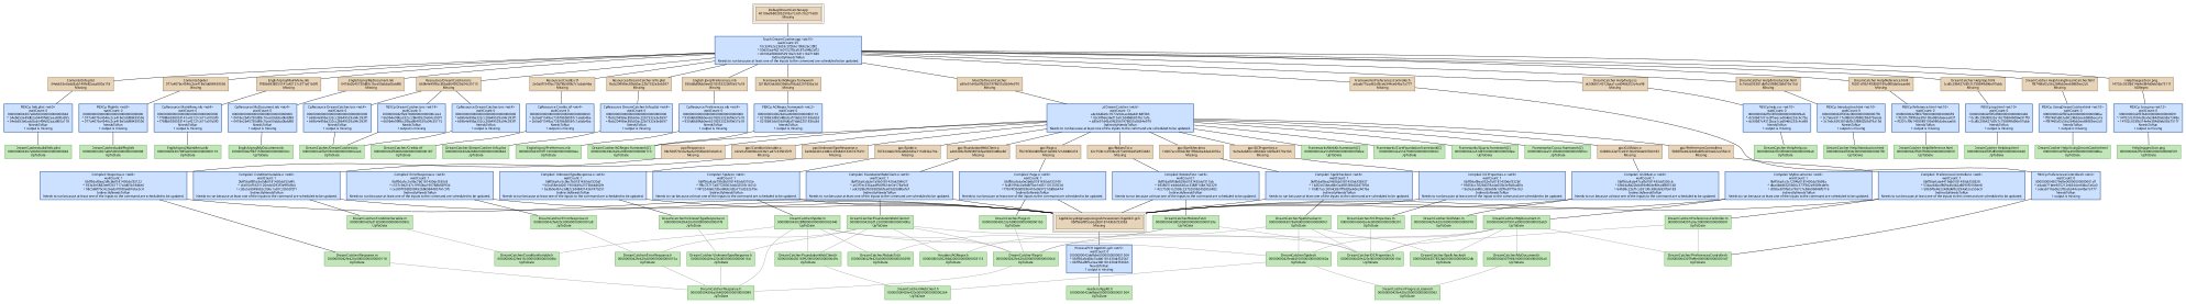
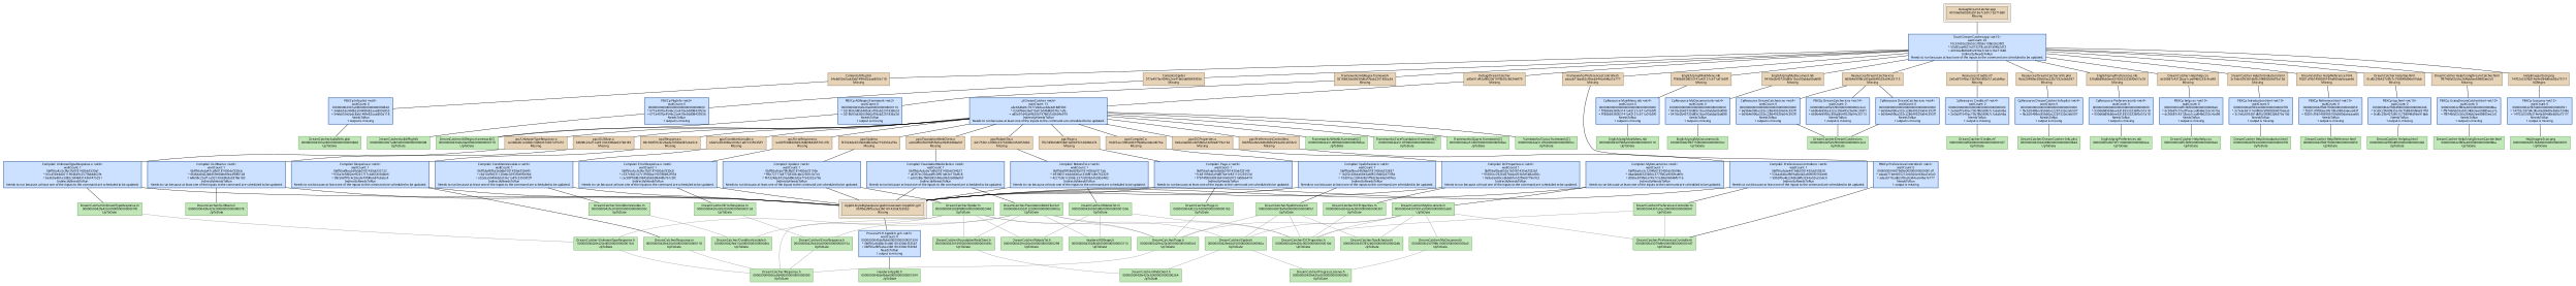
  digraph {
    concentrate=false
    node [color="0.3 0.5 0.6" fillcolor="0.3 0.2 0.9" fontname=Monaco fontsize=9 shape=box style=filled]
    edge [arrowhead=none arrowtail=normal color=black style=solid]
    n1 [color="0.1 0.5 0.5" fillcolor="0.1 0.2 0.9" label="Debug/DreamCatcher.app\n40106ef6802852918a7c3d1c1b271680\nMissing" peripheries=3]
    n2 [color="0.6 0.5 0.7" fillcolor="0.6 0.2 1.0" label="Touch DreamCatcher.app <wt:15>\nwaitCount: 25\n10c33452e23653c3f2b6c19bb26c3bf2\n^ 50d35aa4621e015278cafc87a94b2d72\n= 40106ef6802852918a7c3d1c1b271680\nIndirectlyNeedsToRun\nNeeds to run because at least one of the inputs to the command are scheduled to be updated." style="filled,bold"]
    n3 [color="0.1 0.5 0.5" fillcolor="0.1 0.2 0.9" label="Contents/Info.plist\n34eb653e0adc8ab149fe82aaa800a118\nMissing"]
    n4 [color="0.1 0.5 0.5" fillcolor="0.1 0.2 0.9" label="Contents/Spider\n077a407bc4546c2ce418e5dd98439556\nMissing"]
    n5 [color="0.1 0.5 0.5" fillcolor="0.1 0.2 0.9" label="Frameworks/AGRegex.framework\n0218b93dc65639d6af7dab2201836a3d\nMissing"]
    n6 [color="0.1 0.5 0.5" fillcolor="0.1 0.2 0.9" label="Frameworks/PreferencesController.h\nadaab71bad62cf8ceb344ce64ba7a777\nMissing"]
    n7 [color="0.1 0.5 0.5" fillcolor="0.1 0.2 0.9" label="English.lproj/MainMenu.nib\nf788b6938053141a42121c671a01b5f0\nMissing"]
    n8 [color="0.1 0.5 0.5" fillcolor="0.1 0.2 0.9" label="English.lproj/MyDocument.nib\n0418e2b45730d89c1bce00abba0bdd98\nMissing"]
    n9 [color="0.1 0.5 0.5" fillcolor="0.1 0.2 0.9" label="Resources/DreamCatcher.icns\n669b4e99f8cc85ba8649529a04c35115\nMissing"]
    n10 [color="0.1 0.5 0.5" fillcolor="0.1 0.2 0.9" label="Resources/Credits.rtf\n2e0a6f1549ac73b78b580b7c1a6ab4ba\nMissing"]
    n11 [color="0.1 0.5 0.5" fillcolor="0.1 0.2 0.9" label="Resources/DreamCatcher-Info.plist\nfbcb20498ec85b60ac22b7332e3eb597\nMissing"]
    n12 [color="0.1 0.5 0.5" fillcolor="0.1 0.2 0.9" label="English.lproj/Preferences.nib\n930d6b89bb0ee63183533236f0e57a18\nMissing"]
-   n13 [color="0.1 0.5 0.5" fillcolor="0.1 0.2 0.9" label="MacOS/DreamCatcher\na80e91d43a9f62061978655c8634e979\nMissing"]
+   n13 [color="0.1 0.5 0.5" fillcolor="0.1 0.2 0.9" label="Debug/DreamCatcher\na80e91d43a9f62061978655c8634e979\nMissing"]
    n14 [color="0.1 0.5 0.5" fillcolor="0.1 0.2 0.9" label="DreamCatcher Help/help.css\ndc50687c4312baa1cad0466253c4ce98\nMissing"]
    n15 [color="0.1 0.5 0.5" fillcolor="0.1 0.2 0.9" label="DreamCatcher Help/Introduction.html\n3c7e6c695381dbf5c5f8802b9d79a15d\nMissing"]
    n16 [color="0.1 0.5 0.5" fillcolor="0.1 0.2 0.9" label="DreamCatcher Help/Reference.html\nf0201cf9b1493089199a980da6eaae66\nMissing"]
    n17 [color="0.1 0.5 0.5" fillcolor="0.1 0.2 0.9" label="DreamCatcher Help/top.html\n0cd0c29b427c8fc7c758849d96e91bbb\nMissing"]
    n18 [color="0.1 0.5 0.5" fillcolor="0.1 0.2 0.9" label="DreamCatcher Help/UsingDreamCatcher.html\nff8746faf2c56c264bb3ee69885ee2c0\nMissing"]
    n19 [color="0.1 0.5 0.5" fillcolor="0.1 0.2 0.9" label="HelpImages/Icon.png\n14702c033fb314e4e384d0eb58a7511f\nAGRegex"]
    n20 [color="0.6 0.5 0.7" fillcolor="0.6 0.2 1.0" label="PBXCp Info.plist <wt:0>\nwaitCount: 0\n000000004307a0b5000000000000084d\n^ 34eb653e49db2a0449fe82aaa800a955\n= 34eb653e0adc8ab149fe82aaa800a118\nNeedsToRun\n1 output is missing" style="filled,bold"]
    n21 [label="DreamCatcher.build/Info.plist\n000000004307a0b5000000000000084d\nUpToDate"]
    n22 [color="0.6 0.5 0.7" fillcolor="0.6 0.2 1.0" label="PBXCp PkgInfo <wt:0>\nwaitCount: 0\n00000000000000000000000000000000\n^ 077a407bc4546c2ce418e5dd98439556\n= 077a407bc4546c2ce418e5dd98439556\nNeedsToRun\n1 output is missing" style="filled,bold"]
    n23 [label="DreamCatcher.build/PkgInfo\n000000004307a0b50000000000000008\nUpToDate"]
    n24 [color="0.6 0.5 0.7" fillcolor="0.6 0.2 1.0" label="PBXCp AGRegex.framework <wt:2>\nwaitCount: 0\n000000004302b20a0000000000000110\n^ 0218b93d85548bdcaf7dab2201836b2d\n= 0218b93dc65639d6af7dab2201836a3d\nNeedsToRun\n1 output is missing" style="filled,bold"]
    n25 [label="DreamCatcher/AGRegex.framework[C]\n000000004302b20a0000000000000110\nUpToDate"]
    n26 [color="0.6 0.5 0.7" fillcolor="0.6 0.2 1.0" label="PBXCp PreferencesController.h <wt:2>\nwaitCount: 0\n0000000043079d9e00000000000001d7\n^ adaab71bee655212eb344ce64ba7a6a0\n= adaab71bad62cf8ceb344ce64ba7a777\nNeedsToRun\n1 output is missing" style="filled,bold"]
    n27 [label="DreamCatcher/PreferencesController.h\n0000000043079d9e00000000000001d7\nUpToDate"]
    n28 [color="0.6 0.5 0.7" fillcolor="0.6 0.2 1.0" label="CpResource MainMenu.nib <wt:4>\nwaitCount: 0\n00000000000000000000000000000000\n^ f788b6938053141a42121c671a01b5f0\n= f788b6938053141a42121c671a01b5f0\nNeedsToRun\n1 output is missing" style="filled,bold"]
    n29 [label="English.lproj/MainMenu.nib\n000000004307985e0000000000000110\nUpToDate"]
    n30 [color="0.6 0.5 0.7" fillcolor="0.6 0.2 1.0" label="CpResource MyDocument.nib <wt:4>\nwaitCount: 0\n00000000000000000000000000000000\n^ 0418e2b45730d89c1bce00abba0bdd98\n= 0418e2b45730d89c1bce00abba0bdd98\nNeedsToRun\n1 output is missing" style="filled,bold"]
    n31 [label="English.lproj/MyDocument.nib\n0000000042ffb71500000000000000cc\nUpToDate"]
    n32 [color="0.6 0.5 0.7" fillcolor="0.6 0.2 1.0" label="CpResource DreamCatcher.icns <wt:4>\nwaitCount: 0\n00000000000000000000000000000000\n^ 669b4e99ba332cc28649529a04c393f1\n= 669b4e99ba332cc28649529a04c393f1\nNeedsToRun\n1 output is missing" style="filled,bold"]
    n33 [color="0.6 0.5 0.7" fillcolor="0.6 0.2 1.0" label="CpResource DreamCatcher.icns <wt:4>\nwaitCount: 0\n00000000000000000000000000000000\n^ 669b4e99ba332cc28649529a04c393f1\n= 669b4e99ba332cc28649529a04c393f1\nNeedsToRun\n1 output is missing" style="filled,bold"]
    n34 [color="0.6 0.5 0.7" fillcolor="0.6 0.2 1.0" label="PBXCp DreamCatcher.icns <wt:14>\nwaitCount: 0\n0000000042ffa978000000000000c2e4\n^ 669b4e99ba332cc28649529a04c393f1\n= 669b4e99f8cc85ba8649529a04c35115\nNeedsToRun\n1 output is missing" style="filled,bold"]
    n35 [label="DreamCatcher/DreamCatcher.icns\n0000000042ffa978000000000000c2e4\nUpToDate"]
    n36 [color="0.6 0.5 0.7" fillcolor="0.6 0.2 1.0" label="CpResource Credits.rtf <wt:4>\nwaitCount: 0\n00000000000000000000000000000000\n^ 2e0a6f1549ac73b78b580b7c1a6ab4ba\n= 2e0a6f1549ac73b78b580b7c1a6ab4ba\nNeedsToRun\n1 output is missing" style="filled,bold"]
    n37 [label="DreamCatcher/Credits.rtf\n0000000042ffd40b0000000000000187\nUpToDate"]
    n38 [color="0.6 0.5 0.7" fillcolor="0.6 0.2 1.0" label="CpResource DreamCatcher-Info.plist <wt:4>\nwaitCount: 0\n00000000000000000000000000000000\n^ fbcb20498ec85b60ac22b7332e3eb597\n= fbcb20498ec85b60ac22b7332e3eb597\nNeedsToRun\n1 output is missing" style="filled,bold"]
    n39 [label="DreamCatcher/DreamCatcher-Info.plist\n000000004302d288000000000000084d\nUpToDate"]
    n40 [color="0.6 0.5 0.7" fillcolor="0.6 0.2 1.0" label="CpResource Preferences.nib <wt:4>\nwaitCount: 0\n00000000000000000000000000000000\n^ 930d6b89bb0ee63183533236f0e57a18\n= 930d6b89bb0ee63183533236f0e57a18\nNeedsToRun\n1 output is missing" style="filled,bold"]
    n41 [label="English.lproj/Preferences.nib\n0000000043079f1100000000000000ee\nUpToDate"]
    n42 [color="0.6 0.5 0.7" fillcolor="0.6 0.2 1.0" label="CompileC MyDocument.o <wt:6>\nwaitCount: 1\n0bff56afcc5c1294b0181430dcf3698a\n^ dba4bdd6325666c377f382a9089cde9c\n= d05beb79fe0a7457c7eb9699d46fb716\nIndirectlyNeedsToRun\nNeeds to run because at least one of the inputs to the command are scheduled to be updated." style="filled,bold"]
    n43 [color="0.1 0.5 0.5" fillcolor="0.1 0.2 0.9" label="AppKit-bcywktgnawpuivcgxxbmcwexxwrc/AppKit.h.gch\n0bff56af8f5a3ea3b0181430dcf330b3\nMissing" peripheries=3]
    n44 [label="DreamCatcher/MyDocument.m\n000000004307991a0000000000005ab9\nUpToDate"]
    n45 [label="Headers/AppKit.h\n0000000042defb6e0000000000001504\nUpToDate"]
    n46 [color="0.6 0.5 0.7" fillcolor="0.6 0.2 1.0" label="ProcessPCH AppKit.h.gch <wt:5>\nwaitCount: 0\n0000000042defb6e0000000000001504\n^ 0bff56afcd84c5cdb0181430dcf325b7\n= 0bff56af8f5a3ea3b0181430dcf330b3\nNeedsToRun\n1 output is missing" style="filled,bold"]
    n47 [label="DreamCatcher/MyDocument.h\n00000000430798b100000000000005a0\nUpToDate"]
    n48 [label="DreamCatcher/Spider.h\n0000000042fed441000000000000060a\nUpToDate"]
    n49 [label="DreamCatcher/Spellchecker.h\n000000004307832b00000000000002db\nUpToDate"]
    n50 [label="DreamCatcher/Page.h\n0000000042fe420c00000000000000c6\nUpToDate"]
    n51 [label="DreamCatcher/DCProperties.h\n0000000042fe420c000000000000010d\nUpToDate"]
    n52 [label="DreamCatcher/ProgressListener.h\n0000000042fe420c0000000000000092\nUpToDate"]
    n53 [label="DreamCatcher/WebClient.h\n0000000042fe420c0000000000000264\nUpToDate"]
    n54 [label="DreamCatcher/Response.h\n000000004306a5640000000000000089\nUpToDate"]
    n55 [color="0.1 0.5 0.5" fillcolor="0.1 0.2 0.9" label="ppc/GUIMain.o\n64b98c22ef1ca93130c69bda937b6183\nMissing"]
    n56 [color="0.6 0.5 0.7" fillcolor="0.6 0.2 1.0" label="CompileC GUIMain.o <wt:6>\nwaitCount: 1\n0bff56afcda47cafb0181430dcf330cb\n^ 6f46da8d22b8d59e80de8fea4f885148\n= 64b98c22ef1ca93130c69bda937b6183\nIndirectlyNeedsToRun\nNeeds to run because at least one of the inputs to the command are scheduled to be updated." style="filled,bold"]
    n57 [label="DreamCatcher/GUIMain.m\n0000000042fe420c0000000000000078\nUpToDate"]
    n58 [color="0.1 0.5 0.5" fillcolor="0.1 0.2 0.9" label="ppc/Page.o\nf7b74f3b0d093b410e069721ddd66474\nMissing"]
    n59 [color="0.6 0.5 0.7" fillcolor="0.6 0.2 1.0" label="CompileC Page.o <wt:6>\nwaitCount: 1\n0bff56afcda0e3b6b0181430dcf33149\n^ fc481994c0a9d8f7be1e83110125553d\n= f7b74f3b0d093b410e069721ddd66474\nIndirectlyNeedsToRun\nNeeds to run because at least one of the inputs to the command are scheduled to be updated." style="filled,bold"]
    n60 [label="DreamCatcher/Page.m\n0000000043023a7d00000000000001b5\nUpToDate"]
    n61 [color="0.1 0.5 0.5" fillcolor="0.1 0.2 0.9" label="ppc/Spider.o\nf47324deb720ed4bb3d3a715d332a79e\nMissing"]
    n62 [color="0.6 0.5 0.7" fillcolor="0.6 0.2 1.0" label="CompileC Spider.o <wt:6>\nwaitCount: 1\n0bff56afcda79fc8b0181430dcf3105e\n^ ff8c72717a87728303cbb3250fc1b7c0\n= f47324deb720ed4bb3d3a715d332a79e\nIndirectlyNeedsToRun\nNeeds to run because at least one of the inputs to the command are scheduled to be updated." style="filled,bold"]
    n63 [label="DreamCatcher/Spider.m\n0000000043028f88000000000000244d\nUpToDate"]
    n64 [label="DreamCatcher/ConditionVariable.h\n0000000042fed13c00000000000004fa\nUpToDate"]
    n65 [label="DreamCatcher/FoundationWebClient.h\n0000000043016992000000000000049c\nUpToDate"]
    n66 [label="DreamCatcher/RobotsTxt.h\n0000000042fe420c0000000000000298\nUpToDate"]
    n67 [color="0.1 0.5 0.5" fillcolor="0.1 0.2 0.9" label="ppc/ConditionVariable.o\ncd2e5a50496b2c036c1a87c33503f2f1\nMissing"]
    n68 [color="0.6 0.5 0.7" fillcolor="0.6 0.2 1.0" label="CompileC ConditionVariable.o <wt:6>\nwaitCount: 1\n0bff56af8f5a3e0db0181430dcf33d45\n^ c6d10cffc631120edc0293f3e9f0cfb4\n= cd2e5a50496b2c036c1a87c33503f2f1\nIndirectlyNeedsToRun\nNeeds to run because at least one of the inputs to the command are scheduled to be updated." style="filled,bold"]
    n69 [label="DreamCatcher/ConditionVariable.m\n0000000042fed192000000000000090c\nUpToDate"]
    n70 [color="0.1 0.5 0.5" fillcolor="0.1 0.2 0.9" label="ppc/Response.o\n98c568f70c4c26eda70fd0e687ebe5c4\nMissing"]
    n71 [color="0.6 0.5 0.7" fillcolor="0.6 0.2 1.0" label="CompileC Response.o <wt:6>\nwaitCount: 1\n0bff56af8ea2d9cbb0181430dcf33122\n^ 933a3e5882eeff261717c4d65b18d4e6\n= 98c568f70c4c26eda70fd0e687ebe5c4\nIndirectlyNeedsToRun\nNeeds to run because at least one of the inputs to the command are scheduled to be updated." style="filled,bold"]
    n72 [label="DreamCatcher/Response.m\n0000000042fe420c0000000000000118\nUpToDate"]
+   n73 [color="0.1 0.5 0.5" fillcolor="0.1 0.2 0.9" label="ppc/ErrorResponse.o\ncec89f7dd8208452bbb984485761c9fc\nMissing"]
    n74 [color="0.6 0.5 0.7" fillcolor="0.6 0.2 1.0" label="CompileC ErrorResponse.o <wt:6>\nwaitCount: 1\n0bff56afcc5c9bc7b0181430dcf330c8\n^ c537c9d2147c1f950ba190788b92f934\n= cec89f7dd8208452bbb984485761c9fc\nIndirectlyNeedsToRun\nNeeds to run because at least one of the inputs to the command are scheduled to be updated." style="filled,bold"]
    n75 [label="DreamCatcher/ErrorResponse.m\n0000000042fe420c00000000000001a8\nUpToDate"]
    n76 [label="DreamCatcher/ErrorResponse.h\n0000000042fe420c000000000000015a\nUpToDate"]
    n77 [color="0.1 0.5 0.5" fillcolor="0.1 0.2 0.9" label="ppc/FoundationWebClient.o\nadc0286cfb093855bfee09d33d8befef\nMissing"]
    n78 [color="0.6 0.5 0.7" fillcolor="0.6 0.2 1.0" label="CompileC FoundationWebClient.o <wt:6>\nwaitCount: 1\n0bff56afcda3e7a9b0181430dcf34627\n^ a63f7ec336aadffc0ff61de3e178a9c8\n= adc0286cfb093855bfee09d33d8befef\nIndirectlyNeedsToRun\nNeeds to run because at least one of the inputs to the command are scheduled to be updated." style="filled,bold"]
    n79 [label="DreamCatcher/FoundationWebClient.m\n000000004302d122000000000000400a\nUpToDate"]
    n80 [label="Headers/AGRegex.h\n00000000430286d20000000000003113\nUpToDate"]
    n81 [label="DreamCatcher/UnknownTypeResponse.h\n0000000042fe420c000000000000016d\nUpToDate"]
    n82 [color="0.1 0.5 0.5" fillcolor="0.1 0.2 0.9" label="ppc/UnknownTypeResponse.o\nbe3b0e4b1e3d82c3d484314367475251\nMissing"]
    n83 [color="0.6 0.5 0.7" fillcolor="0.6 0.2 1.0" label="CompileC UnknownTypeResponse.o <wt:6>\nwaitCount: 1\n0bff56afcc5c9bc7b0181430dcf330af\n^ b5c458e4d2611904649c2573bbb462fe\n= be3b0e4b1e3d82c3d484314367475251\nIndirectlyNeedsToRun\nNeeds to run because at least one of the inputs to the command are scheduled to be updated." style="filled,bold"]
    n84 [label="DreamCatcher/UnknownTypeResponse.m\n0000000042fe420c00000000000001f8\nUpToDate"]
    n85 [color="0.1 0.5 0.5" fillcolor="0.1 0.2 0.9" label="ppc/RobotsTxt.o\n42c753b1c2938c2373209b2452853482\nMissing"]
    n86 [color="0.6 0.5 0.7" fillcolor="0.6 0.2 1.0" label="CompileC RobotsTxt.o <wt:6>\nwaitCount: 1\n0bff56af8f58e829b0181430dcf317ab\n^ 4938051e4dcb640ac3388f148e762329\n= 42c753b1c2938c2373209b2452853482\nIndirectlyNeedsToRun\nNeeds to run because at least one of the inputs to the command are scheduled to be updated." style="filled,bold"]
    n87 [label="DreamCatcher/RobotsTxt.m\n0000000043005058000000000000159e\nUpToDate"]
    n88 [color="0.1 0.5 0.5" fillcolor="0.1 0.2 0.9" label="ppc/DCProperties.o\n9e9a3a680ccd656bfa1d2f0e8779e1b3\nMissing"]
    n89 [color="0.6 0.5 0.7" fillcolor="0.6 0.2 1.0" label="CompileC DCProperties.o <wt:6>\nwaitCount: 1\n0bff56af8ea052e1b0181430dcf332bf\n^ 95656cc7826d378a4a053b3e5b8ad30c\n= 9e9a3a680ccd656bfa1d2f0e8779e1b3\nIndirectlyNeedsToRun\nNeeds to run because at least one of the inputs to the command are scheduled to be updated." style="filled,bold"]
    n90 [label="DreamCatcher/DCProperties.m\n0000000043042e4e0000000000000301\nUpToDate"]
-   n91 [color="0.1 0.5 0.5" fillcolor="0.1 0.2 0.9" label="ppc/Spellchecker.o\n10d07acc3004c861ff9d2be4de24076a\nMissing"]
+   n91 [color="0.1 0.5 0.5" fillcolor="0.1 0.2 0.9" label="ppc/CompileC.o\n10d07acc3004c861ff9d2be4de24076a\nMissing"]
    n92 [color="0.6 0.5 0.7" fillcolor="0.6 0.2 1.0" label="CompileC Spellchecker.o <wt:6>\nwaitCount: 1\n0bff56af8ea2465bb0181430dcf33837\n^ 1b2f2c63bea68e3a4f853fd402d73f5d\n= 10d07acc3004c861ff9d2be4de24076a\nIndirectlyNeedsToRun\nNeeds to run because at least one of the inputs to the command are scheduled to be updated." style="filled,bold"]
    n93 [label="DreamCatcher/Spellchecker.m\n0000000043078af60000000000000fe1\nUpToDate"]
    n94 [color="0.1 0.5 0.5" fillcolor="0.1 0.2 0.9" label="ppc/PreferencesController.o\n58b5f0e46224dbd6fb3294a02ce556c0\nMissing"]
    n95 [color="0.6 0.5 0.7" fillcolor="0.6 0.2 1.0" label="CompileC PreferencesController.o <wt:6>\nwaitCount: 1\n0bff56afcda4419db0181430dcf33828\n^ 534aa64baf809a4b4b2a8090f0166ee8\n= 58b5f0e46224dbd6fb3294a02ce556c0\nIndirectlyNeedsToRun\nNeeds to run because at least one of the inputs to the command are scheduled to be updated." style="filled,bold"]
    n96 [label="DreamCatcher/PreferencesController.m\n000000004307a0ac0000000000000841\nUpToDate"]
    n97 [color="0.6 0.5 0.7" fillcolor="0.6 0.2 1.0" label="Ld DreamCatcher <wt:6>\nwaitCount: 13\nabc664b20c7077a9dcacdde4d188f383\n^ 03c8f56636ef15afc5d4b8b857bc1afa\n= a80e91d43a9f62061978655c8634e979\nIndirectlyNeedsToRun\nNeeds to run because at least one of the inputs to the command are scheduled to be updated." style="filled,bold"]
    n98 [label="Frameworks/WebKit.framework[C]\n0000000042a51d9f00000000000000ee\nUpToDate"]
    n99 [label="Frameworks/CoreFoundation.framework[C]\n0000000042a51d7900000000000000cc\nUpToDate"]
    n100 [label="Frameworks/Quartz.framework[C]\n0000000042a51d8700000000000000ee\nUpToDate"]
    n101 [label="Frameworks/Cocoa.framework[C]\n0000000042a51d7b00000000000000cc\nUpToDate"]
    n102 [color="0.6 0.5 0.7" fillcolor="0.6 0.2 1.0" label="PBXCp help.css <wt:10>\nwaitCount: 0\n0000000042ffcf4f00000000000009a6\n^ dc50687c01ed75eecad0466253c4c73e\n= dc50687c4312baa1cad0466253c4ce98\nNeedsToRun\n1 output is missing" style="filled,bold"]
    n103 [label="DreamCatcher Help/help.css\n0000000042ffcf4f00000000000009a6\nUpToDate"]
    n104 [color="0.6 0.5 0.7" fillcolor="0.6 0.2 1.0" label="PBXCp Introduction.html <wt:10>\nwaitCount: 0\n0000000042ffd34c00000000000007f8\n^ 3c7e6c69117e08b9c5f8802b9d79a6a5\n= 3c7e6c695381dbf5c5f8802b9d79a15d\nNeedsToRun\n1 output is missing" style="filled,bold"]
    n105 [label="DreamCatcher Help/Introduction.html\n0000000042ffd34c00000000000007f8\nUpToDate"]
    n106 [color="0.6 0.5 0.7" fillcolor="0.6 0.2 1.0" label="PBXCp Reference.html <wt:10>\nwaitCount: 0\n0000000042ffd37f0000000000000659\n^ f0201cf9f3b6e3f6199a980da6eaa83f\n= f0201cf9b1493089199a980da6eaae66\nNeedsToRun\n1 output is missing" style="filled,bold"]
    n107 [label="DreamCatcher Help/Reference.html\n0000000042ffd37f0000000000000659\nUpToDate"]
    n108 [color="0.6 0.5 0.7" fillcolor="0.6 0.2 1.0" label="PBXCp top.html <wt:10>\nwaitCount: 0\n0000000042ffd5df0000000000000446\n^ 0cd0c29b00835a18c758849d96e91ffd\n= 0cd0c29b427c8fc7c758849d96e91bbb\nNeedsToRun\n1 output is missing" style="filled,bold"]
    n109 [label="DreamCatcher Help/top.html\n0000000042ffd5df0000000000000446\nUpToDate"]
    n110 [color="0.6 0.5 0.7" fillcolor="0.6 0.2 1.0" label="PBXCp UsingDreamCatcher.html <wt:10>\nwaitCount: 0\n0000000042ffd3e400000000000008ba\n^ ff8746fab03abfc24bb3ee69885eea7a\n= ff8746faf2c56c264bb3ee69885ee2c0\nNeedsToRun\n1 output is missing" style="filled,bold"]
    n111 [label="DreamCatcher Help/UsingDreamCatcher.html\n0000000042ffd3e400000000000008ba\nUpToDate"]
    n112 [color="0.6 0.5 0.7" fillcolor="0.6 0.2 1.0" label="PBXCp Icon.png <wt:12>\nwaitCount: 0\n0000000042ffcf440000000000006591\n^ 14702c037d4cdba0e384d0eb58a7348e\n= 14702c033fb314e4e384d0eb58a7511f\nNeedsToRun\n1 output is missing" style="filled,bold"]
    n113 [label="HelpImages/Icon.png\n0000000042ffcf440000000000006591\nUpToDate"]
    n1 -> n2
    n2 -> n3
    n2 -> n4
    n2 -> n5
    n2 -> n6
    n2 -> n7
    n2 -> n8
    n2 -> n9
    n2 -> n10
    n2 -> n11
    n2 -> n12
    n2 -> n13
    n2 -> n14
    n2 -> n15
    n2 -> n16
    n2 -> n17
    n2 -> n18
    n2 -> n19
    n3 -> n20
    n4 -> n22
    n5 -> n24
    n6 -> n26
    n7 -> n28
    n8 -> n30
    n9 -> n32
    n9 -> n33
    n9 -> n34
    n10 -> n36
    n11 -> n38
    n12 -> n40
    n13 -> n97
    n14 -> n102
    n15 -> n104
    n16 -> n106
    n17 -> n108
    n18 -> n110
    n19 -> n112
    n20 -> n21
    n22 -> n23
    n24 -> n25
    n26 -> n27
    n28 -> n29
    n30 -> n31
    n32 -> n35
    n33 -> n35
    n34 -> n35
    n36 -> n37
    n38 -> n39
    n40 -> n41
    n42 -> n43
    n42 -> n44
    n43 -> n46
    n44 -> n27 [color=gray60]
    n44 -> n47 [color=gray60]
    n44 -> n48 [color=gray60]
    n44 -> n49 [color=gray60]
    n44 -> n50 [color=gray60]
    n44 -> n51 [color=gray60]
    n46 -> n45
    n47 -> n52 [color=gray60]
    n48 -> n52 [color=gray60]
    n48 -> n53 [color=gray60]
    n50 -> n54 [color=gray60]
    n55 -> n56
    n56 -> n43
    n56 -> n57
    n58 -> n59
    n59 -> n43
    n59 -> n60
    n60 -> n50 [color=gray60]
    n61 -> n62
    n62 -> n43
    n62 -> n63
    n63 -> n48 [color=gray60]
    n63 -> n50 [color=gray60]
    n63 -> n54 [color=gray60]
    n63 -> n64 [color=gray60]
    n63 -> n65 [color=gray60]
    n63 -> n66 [color=gray60]
    n65 -> n53 [color=gray60]
    n67 -> n68
    n68 -> n43
    n68 -> n69
    n69 -> n64 [color=gray60]
    n70 -> n71
    n71 -> n43
    n71 -> n72
    n72 -> n54 [color=gray60]
+   n73 -> n74
    n74 -> n43
    n74 -> n75
    n75 -> n76 [color=gray60]
    n76 -> n54 [color=gray60]
    n77 -> n78
    n78 -> n43
    n78 -> n79
    n79 -> n50 [color=gray60]
    n79 -> n51 [color=gray60]
    n79 -> n65 [color=gray60]
    n79 -> n76 [color=gray60]
    n79 -> n80 [color=gray60]
    n79 -> n81 [color=gray60]
    n81 -> n54 [color=gray60]
    n82 -> n83
    n83 -> n43
    n83 -> n84
    n84 -> n81 [color=gray60]
    n85 -> n86
    n86 -> n43
    n86 -> n87
    n87 -> n51 [color=gray60]
    n87 -> n66 [color=gray60]
    n87 -> n80 [color=gray60]
    n88 -> n89
    n89 -> n43
    n89 -> n90
    n90 -> n51 [color=gray60]
    n91 -> n92
    n92 -> n43
    n92 -> n93
    n93 -> n48 [color=gray60]
    n93 -> n49 [color=gray60]
    n93 -> n50 [color=gray60]
    n93 -> n51 [color=gray60]
    n94 -> n95
    n95 -> n43
    n95 -> n96
    n96 -> n27 [color=gray60]
    n96 -> n51 [color=gray60]
    n97 -> n25
    n97 -> n55
    n97 -> n58
    n97 -> n61
    n97 -> n67
    n97 -> n70
+   n97 -> n73
    n97 -> n77
    n97 -> n82
    n97 -> n85
    n97 -> n88
    n97 -> n91
    n97 -> n94
    n97 -> n98
    n97 -> n99
    n97 -> n100
    n97 -> n101
    n102 -> n103
    n104 -> n105
    n106 -> n107
    n108 -> n109
    n110 -> n111
    n112 -> n113
  }
